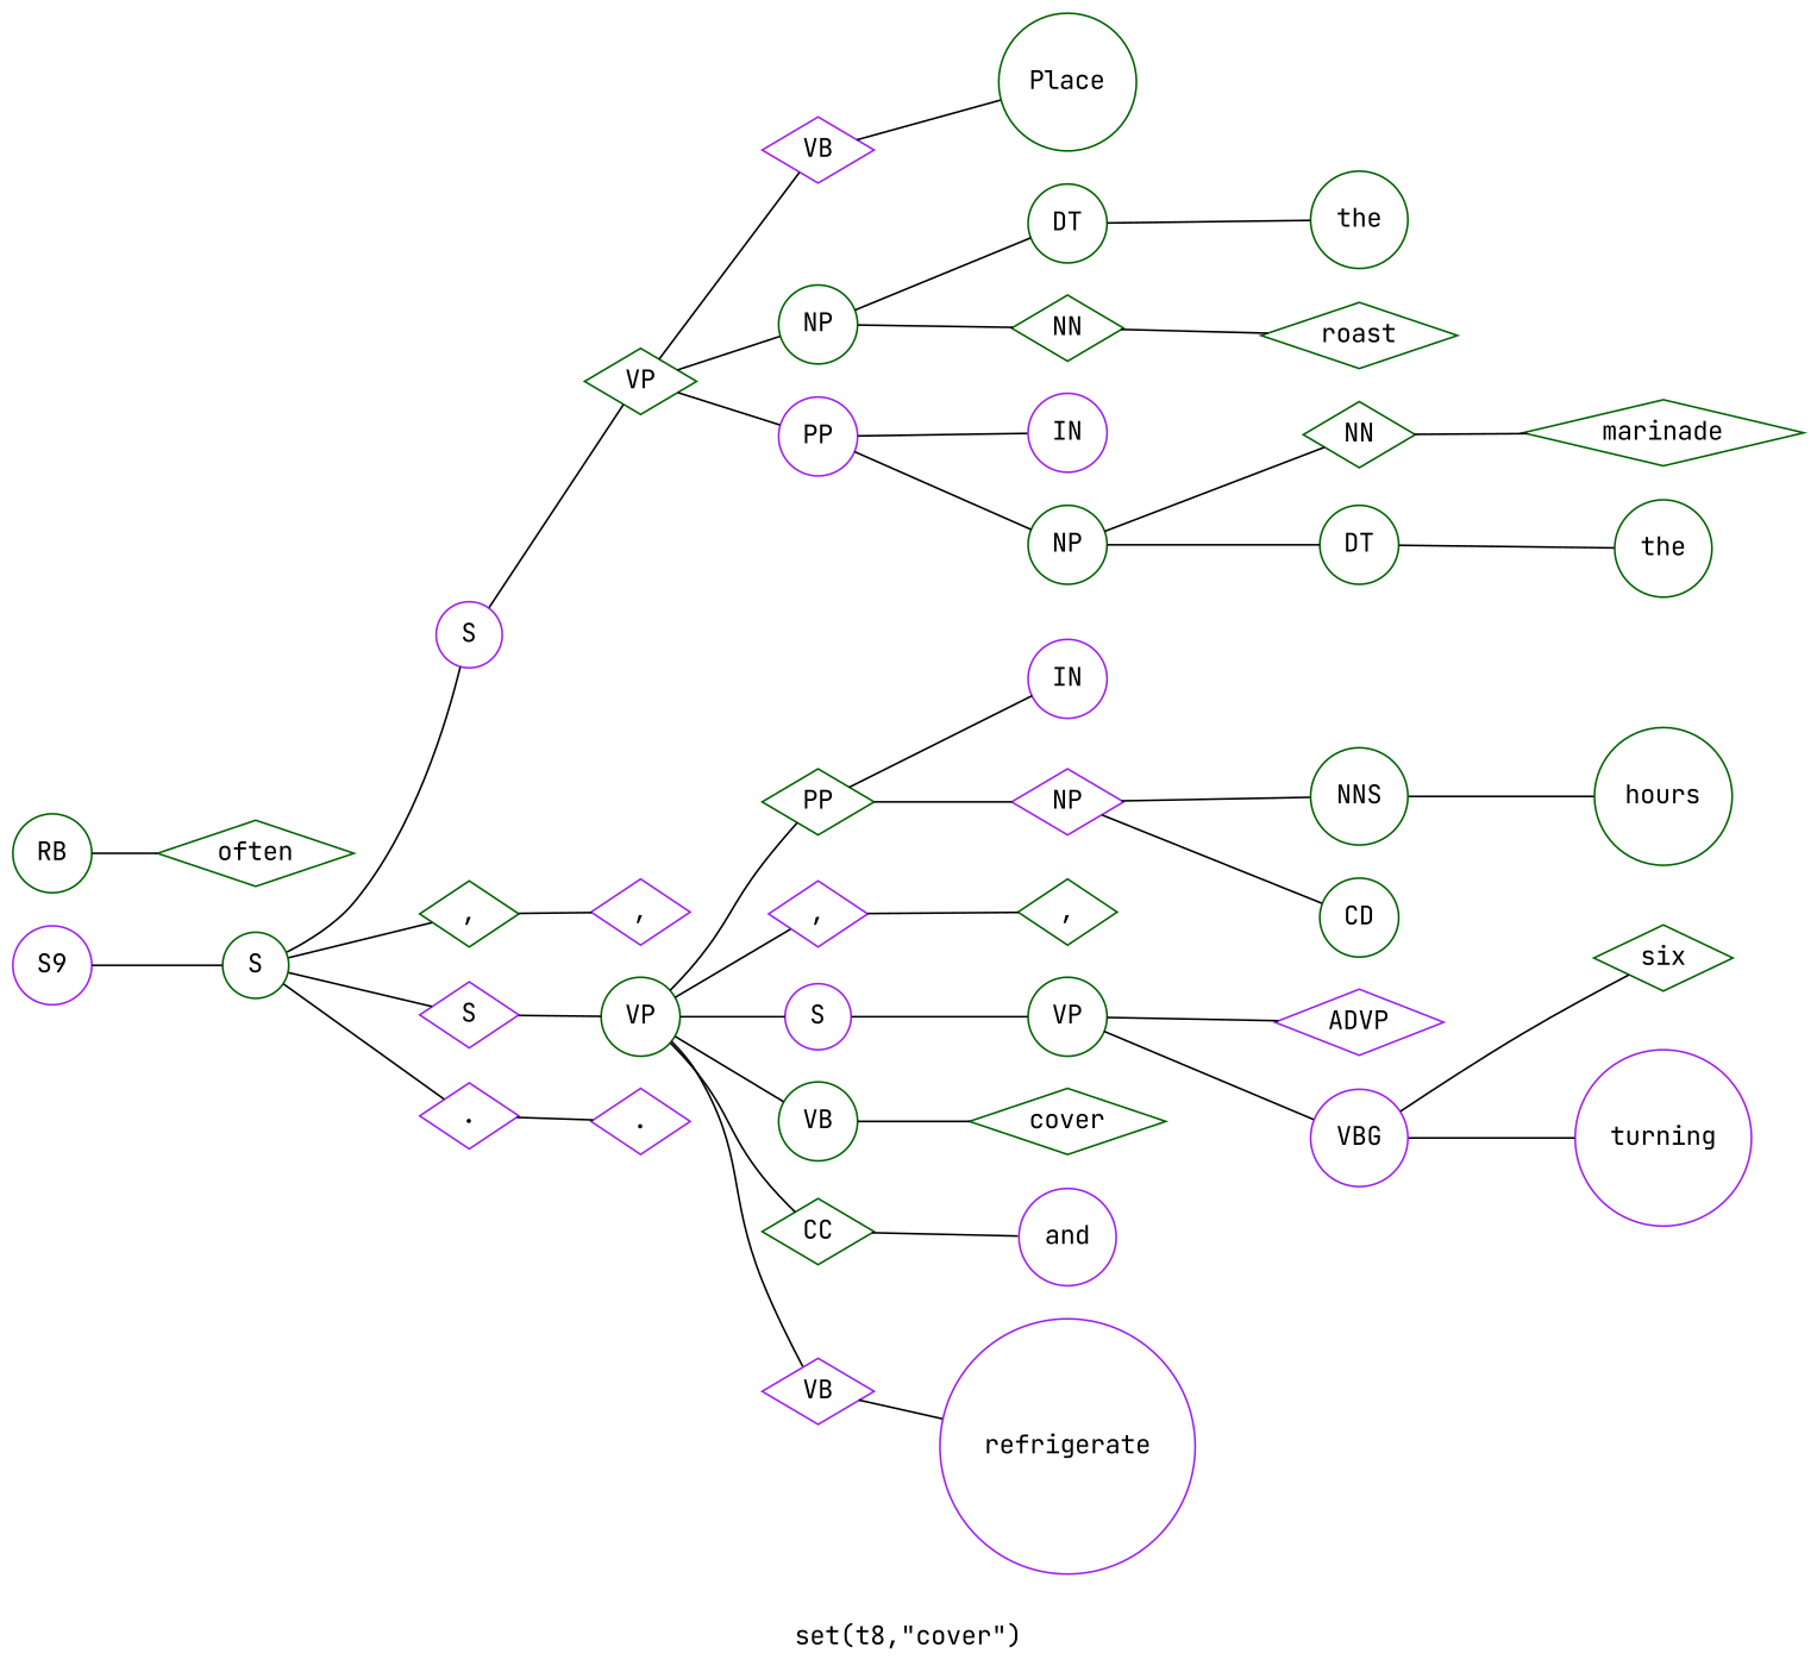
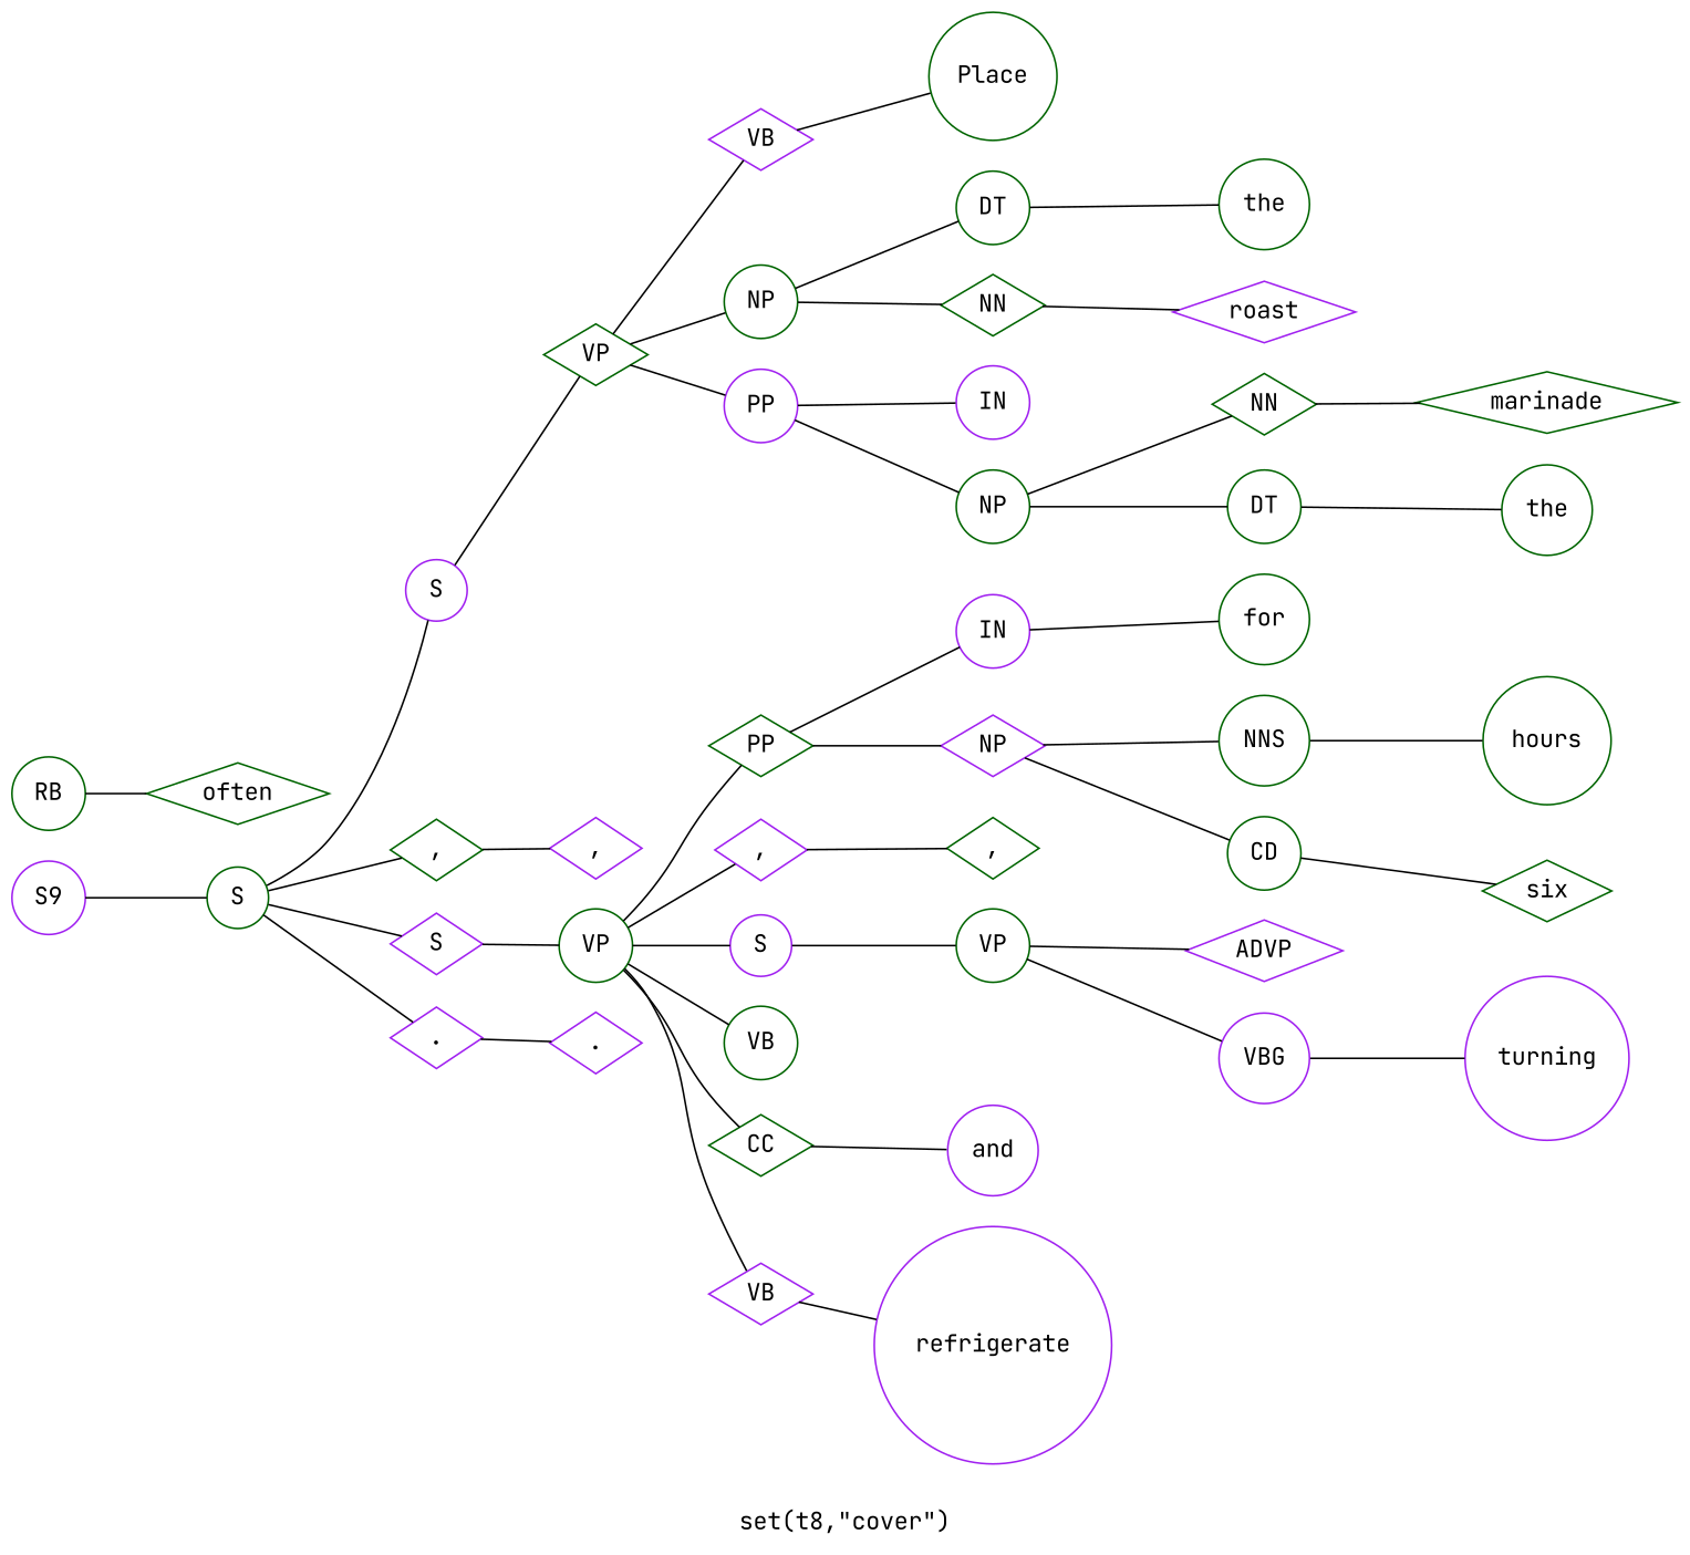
  graph {
    fontname="JetBrains Mono"
    label="set(t8,\"cover\")"
    rankdir=LR
    node [color=darkgreen fontname="JetBrains Mono" shape=circle]
    edge [fontname="JetBrains Mono"]
    n1 [color=purple label=S9]
    n2 [label=S]
    n3 [color=purple label=S]
    n4 [label="," shape=diamond]
    n5 [color=purple label=S shape=diamond]
    n6 [color=purple label="." shape=diamond]
    n7 [label=VP shape=diamond]
    n8 [color=purple label="," shape=diamond]
    n9 [label=VP]
    n10 [color=purple label="." shape=diamond]
    n11 [color=purple label=VB shape=diamond]
    n12 [label=NP]
    n13 [color=purple label=PP]
    n14 [label=Place]
    n15 [label=DT]
    n16 [label=NN shape=diamond]
    n17 [color=purple label=IN]
    n18 [label=NP]
    n19 [label=the]
-   n20 [label=roast shape=diamond]
+   n20 [color=purple label=roast shape=diamond]
    n21 [label=DT]
    n22 [label=NN shape=diamond]
    n23 [label=the]
    n24 [label=marinade shape=diamond]
    n25 [label=VB]
    n26 [label=CC shape=diamond]
    n27 [color=purple label=VB shape=diamond]
    n28 [label=PP shape=diamond]
    n29 [color=purple label="," shape=diamond]
    n30 [color=purple label=S]
-   n31 [label=cover shape=diamond]
    n32 [color=purple label=and]
    n33 [color=purple label=refrigerate]
    n34 [color=purple label=IN]
    n35 [color=purple label=NP shape=diamond]
    n36 [label="," shape=diamond]
    n37 [label=VP]
+   n38 [label=for]
    n39 [label=CD]
    n40 [label=NNS]
    n41 [label=six shape=diamond]
    n42 [label=hours]
    n43 [color=purple label=VBG]
    n44 [color=purple label=ADVP shape=diamond]
    n45 [color=purple label=turning]
    n46 [label=RB]
    n47 [label=often shape=diamond]
    n1 -- n2
    n2 -- n3
    n2 -- n4
    n2 -- n5
    n2 -- n6
    n3 -- n7
    n4 -- n8
    n5 -- n9
    n6 -- n10
    n7 -- n11
    n7 -- n12
    n7 -- n13
    n9 -- n25
    n9 -- n26
    n9 -- n27
    n9 -- n28
    n9 -- n29
    n9 -- n30
    n11 -- n14
    n12 -- n15
    n12 -- n16
    n13 -- n17
    n13 -- n18
    n15 -- n19
    n16 -- n20
    n18 -- n21
    n18 -- n22
    n21 -- n23
    n22 -- n24
-   n25 -- n31
    n26 -- n32
    n27 -- n33
    n28 -- n34
    n28 -- n35
    n29 -- n36
    n30 -- n37
+   n34 -- n38
    n35 -- n39
    n35 -- n40
    n37 -- n43
    n37 -- n44
-   n43 -- n41
+   n39 -- n41
    n40 -- n42
    n43 -- n45
    n46 -- n47
  }
